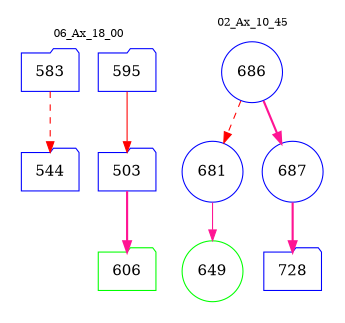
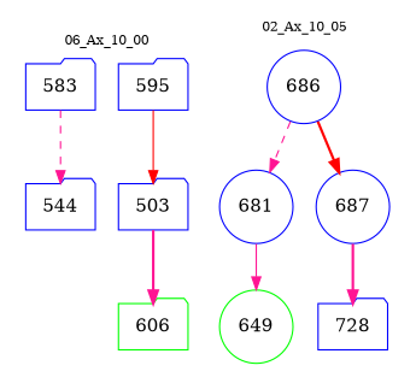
  digraph {
    node [color=blue shape=folder]
    edge [color=deeppink style=bold]
    n1 [label=595]
    n2 [label=583]
    n3 [label=503]
    n4 [label=544]
    n5 [color=green label=606]
    n6 [label=686 shape=circle]
    n7 [label=681 shape=circle]
    n8 [label=687 shape=circle]
    n9 [color=green label=649 shape=circle]
    n10 [label=728]
    subgraph cluster_1 {
      color=white
      fontsize=10
-     label="06_Ax_18_00"
+     label="06_Ax_10_00"
      n1
      n2
      n3
      n4
      n5
    }
    subgraph cluster_2 {
      color=white
      fontsize=10
-     label="02_Ax_10_45"
+     label="02_Ax_10_05"
      n6
      n7
      n8
      n9
      n10
    }
    n1 -> n3 [color=red style=solid]
-   n2 -> n4 [color=red style=dashed]
+   n2 -> n4 [style=dashed]
    n3 -> n5
-   n6 -> n7 [color=red style=dashed]
-   n6 -> n8
+   n6 -> n7 [style=dashed]
+   n6 -> n8 [color=red]
    n7 -> n9 [style=solid]
    n8 -> n10
  }
